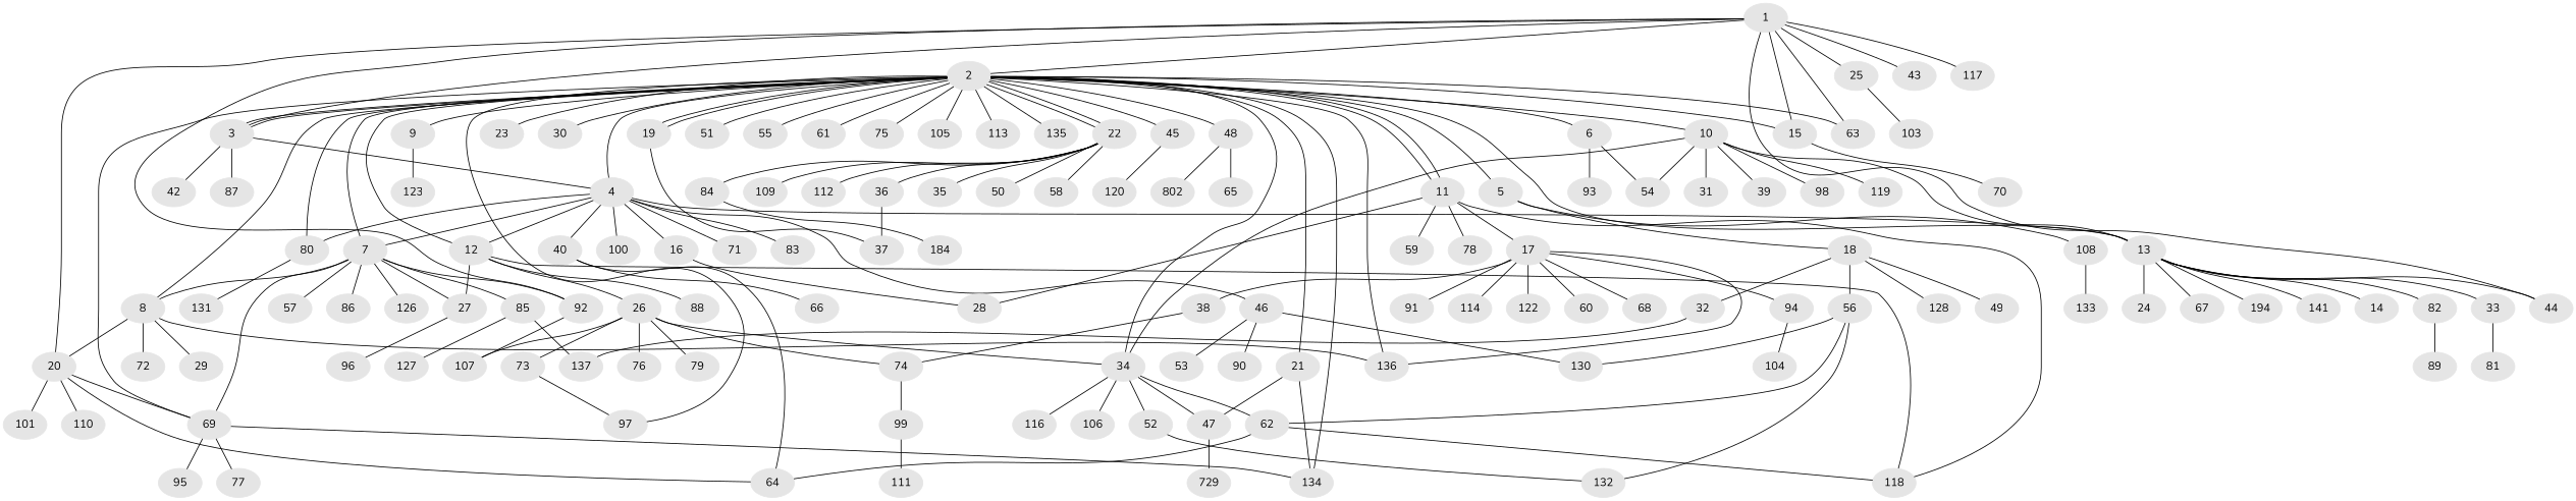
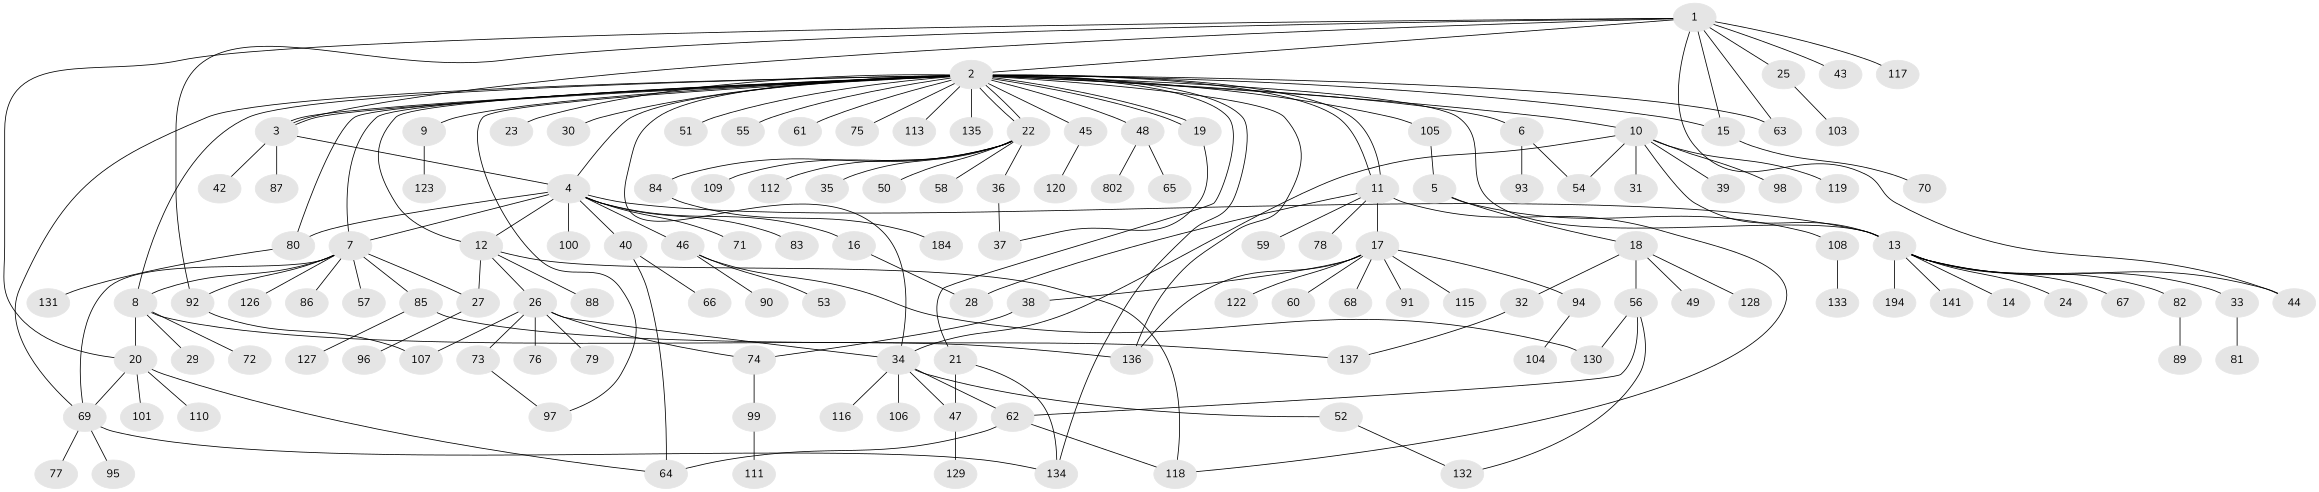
  graph {
    fontname=Nunito
    node [color=gray90 fontname=Nunito style=filled]
    edge [fontname=Nunito]
    1
    2
    3
    15
    20
    25
    43
    44
    63
    92
    117
    4
    5
    6
    7
    8
    9
    10
    11
    12
    13
    19
    21
    22
    23
    30
    34
    45
    48
    51
    55
    61
    69
    75
    80
    97
    105
    113
    134
    135
    136
    42
    87
    70
    64
    101
    110
    103
    107
    16
    40
    46
    71
    83
    100
    18
    108
    54
    93
    27
    57
    85
    86
    126
    29
    72
    123
    31
    39
    98
    119
    17
    28
    59
    78
    118
    26
    88
    14
    24
    33
    67
    82
    n84 [label=194]
    n85 [label=141]
    37
    47
    35
    36
    50
    58
    84
    109
    112
    52
    62
    106
    116
    120
    65
    n101 [label=802]
    77
    95
    131
    66
    53
    90
    130
    32
    49
    56
    128
    133
    96
    137
    127
    38
    60
    68
    91
    94
-   115 [label=114]
+   115
    122
    73
    74
    76
    79
    81
    89
    104
    132
-   129 [label=729]
+   129
    n133 [label=184]
    99
    111
    1 -- 2
    1 -- 3
    1 -- 15
    1 -- 20
    1 -- 25
    1 -- 43
    1 -- 44
    1 -- 63
    1 -- 92
    1 -- 117
    2 -- 3
    2 -- 3
    2 -- 15
    2 -- 63
    2 -- 4
-   2 -- 5
+   105 -- 5
    2 -- 6
    2 -- 7
    2 -- 8
    2 -- 9
    2 -- 10
    2 -- 11
    2 -- 11
    2 -- 12
    2 -- 13
    2 -- 19
    2 -- 19
    2 -- 21
    2 -- 22
    2 -- 22
    2 -- 23
    2 -- 30
    2 -- 34
    2 -- 45
    2 -- 48
    2 -- 51
    2 -- 55
    2 -- 61
    2 -- 69
    2 -- 75
    2 -- 80
    2 -- 97
    2 -- 105
    2 -- 113
    2 -- 134
    2 -- 135
    2 -- 136
    3 -- 4
    3 -- 42
    3 -- 87
    15 -- 70
    20 -- 69
    20 -- 64
    20 -- 101
    20 -- 110
    25 -- 103
    92 -- 107
    4 -- 7
    4 -- 12
    4 -- 13
    4 -- 80
    4 -- 16
    4 -- 40
    4 -- 46
    4 -- 71
    4 -- 83
    4 -- 100
    5 -- 18
    5 -- 108
    6 -- 54
    6 -- 93
    7 -- 92
    7 -- 8
    7 -- 69
    7 -- 27
    7 -- 57
    7 -- 85
    7 -- 86
    7 -- 126
    8 -- 20
    8 -- 136
    8 -- 29
    8 -- 72
    9 -- 123
    10 -- 13
    10 -- 34
    10 -- 54
    10 -- 31
    10 -- 39
    10 -- 98
    10 -- 119
    11 -- 17
    11 -- 28
    11 -- 59
    11 -- 78
    11 -- 118
    12 -- 27
    12 -- 118
    12 -- 26
    12 -- 88
    13 -- 44
    13 -- 14
    13 -- 24
    13 -- 33
    13 -- 67
    13 -- 82
    13 -- n84
    13 -- n85
    19 -- 37
    21 -- 134
    21 -- 47
    22 -- 35
    22 -- 36
    22 -- 50
    22 -- 58
    22 -- 84
    22 -- 109
    22 -- 112
    34 -- 47
    34 -- 52
    34 -- 62
    34 -- 106
    34 -- 116
    45 -- 120
    48 -- 65
    48 -- n101
    69 -- 134
    69 -- 77
    69 -- 95
    80 -- 131
    16 -- 28
    40 -- 64
    40 -- 66
    46 -- 53
    46 -- 90
    46 -- 130
    18 -- 32
    18 -- 49
    18 -- 56
    18 -- 128
    108 -- 133
    27 -- 96
    85 -- 137
    85 -- 127
    17 -- 136
    17 -- 38
    17 -- 60
    17 -- 68
    17 -- 91
    17 -- 94
    17 -- 115
    17 -- 122
    26 -- 34
    26 -- 107
    26 -- 73
    26 -- 74
    26 -- 76
    26 -- 79
    33 -- 81
    82 -- 89
    47 -- 129
    36 -- 37
    84 -- n133
    52 -- 132
    62 -- 64
    62 -- 118
    32 -- 137
    56 -- 62
    56 -- 130
    56 -- 132
    38 -- 74
    94 -- 104
    73 -- 97
    74 -- 99
    99 -- 111
  }
